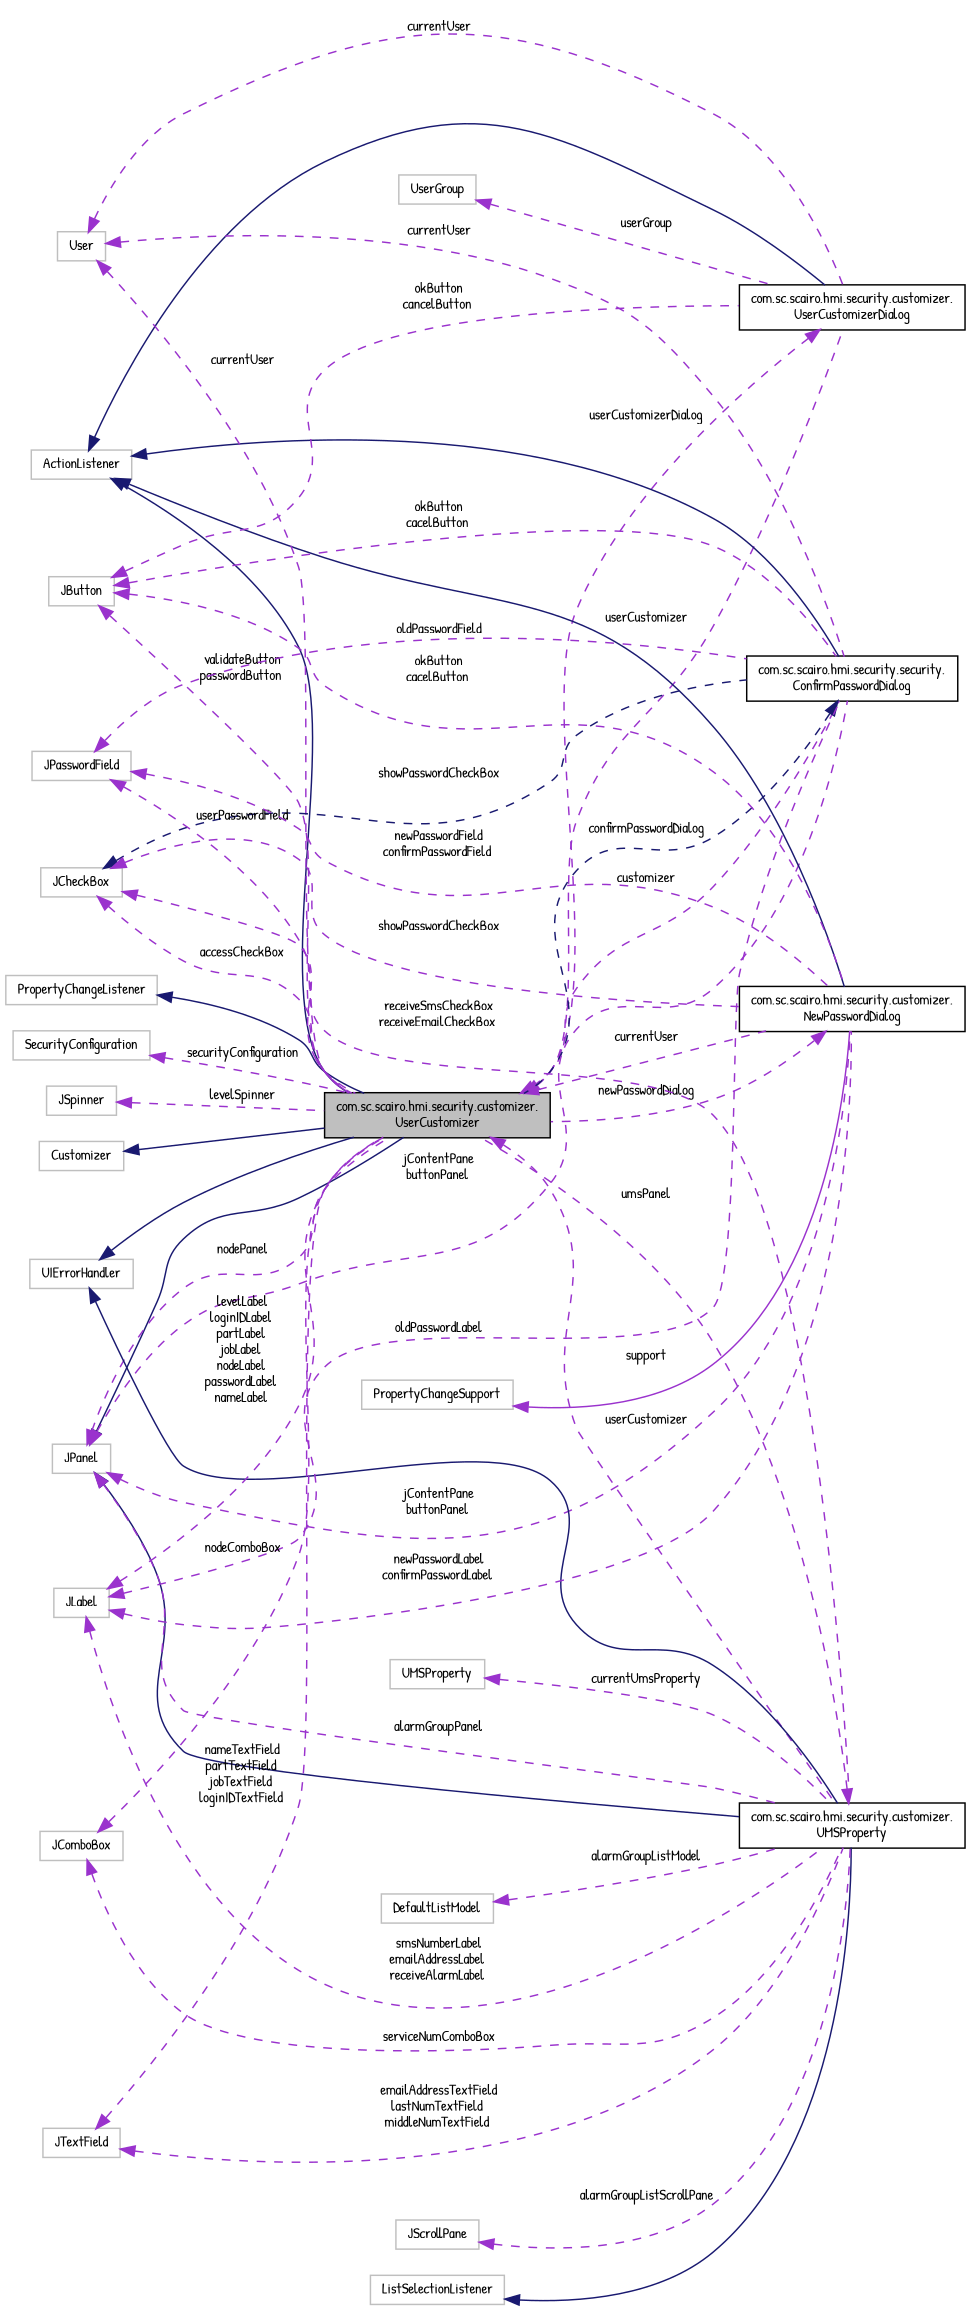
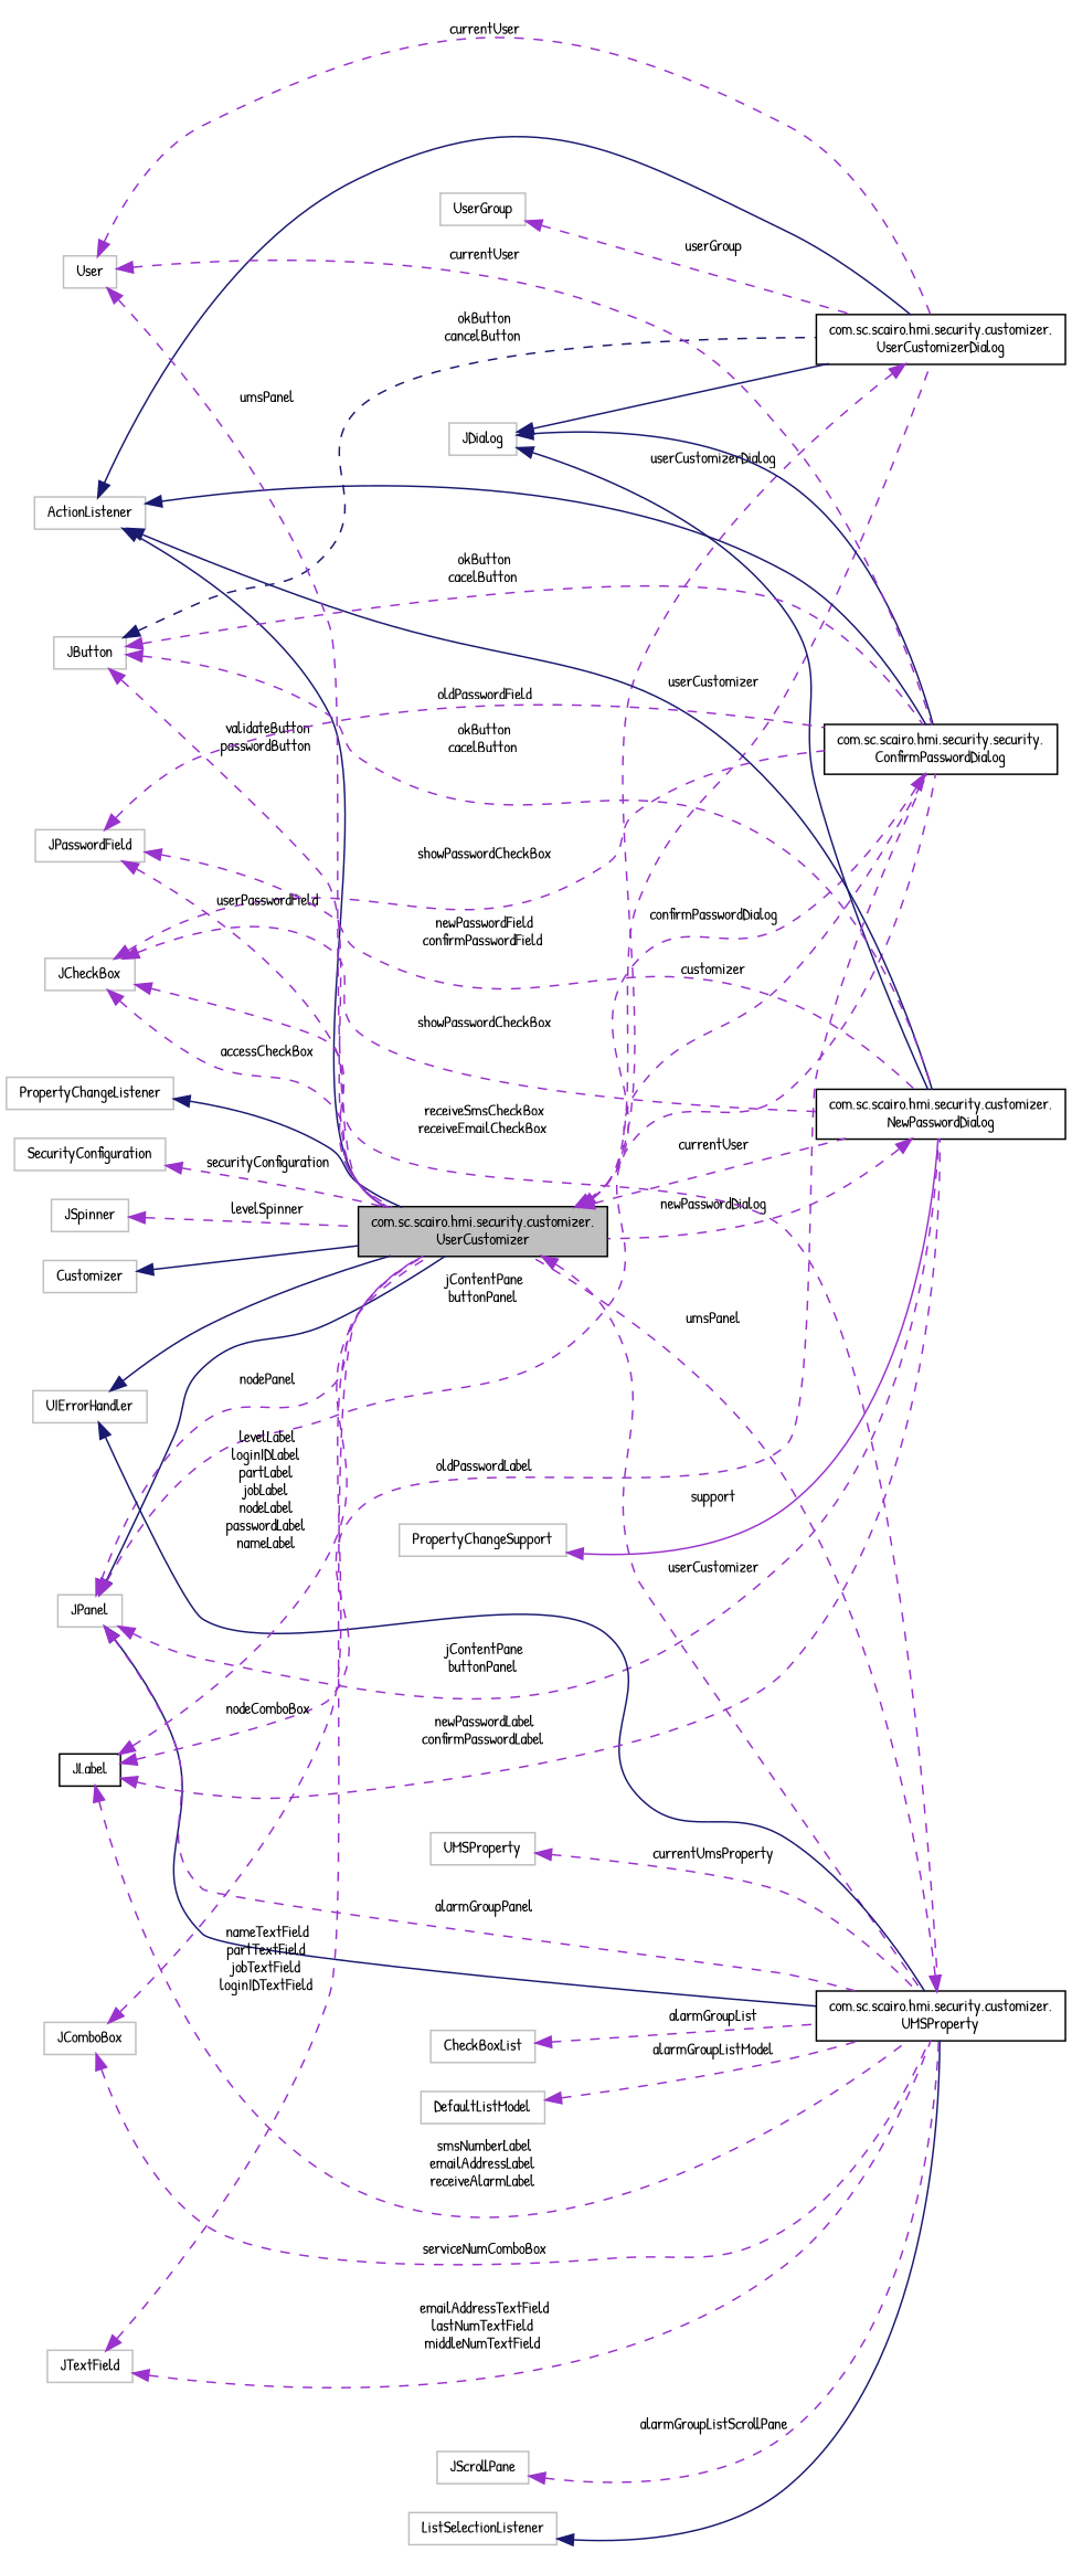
  digraph {
    fontname="Patrick Hand"
    rankdir=LR
    node [color=grey75 fillcolor=white fontname="Patrick Hand" fontsize=10 shape=record style=filled]
    edge [color=darkorchid3 dir=back fontname="Patrick Hand" fontsize=10 labelfontname=Helvetica labelfontsize=10 style=dashed]
    n1 [color=black fillcolor=grey75 fontcolor=black height=0.2 label="com.sc.scairo.hmi.security.customizer.\lUserCustomizer" width=0.4]
    n2 [color=black height=0.2 label="com.sc.scairo.hmi.security.customizer.\lUserCustomizerDialog" width=0.4]
    n3 [color=black height=0.2 label="com.sc.scairo.hmi.security.security.\lConfirmPasswordDialog" width=0.4]
    n4 [color=black height=0.2 label="com.sc.scairo.hmi.security.customizer.\lUMSProperty" width=0.4]
    n5 [color=black height=0.2 label="com.sc.scairo.hmi.security.customizer.\lNewPasswordDialog" width=0.4]
    n6 [height=0.2 label=JPanel width=0.4]
    n7 [height=0.2 label=Customizer width=0.4]
    n8 [height=0.2 label=ActionListener width=0.4]
    n9 [height=0.2 label=UIErrorHandler width=0.4]
    n10 [height=0.2 label=PropertyChangeListener width=0.4]
+   n11 [height=0.2 label=JDialog width=0.4]
    n12 [height=0.2 label=JButton width=0.4]
    n13 [height=0.2 label=UserGroup width=0.4]
    n14 [height=0.2 label=User width=0.4]
    n15 [height=0.2 label=JCheckBox width=0.4]
    n16 [height=0.2 label=SecurityConfiguration width=0.4]
    n17 [height=0.2 label=JTextField width=0.4]
    n18 [height=0.2 label=JSpinner width=0.4]
    n19 [height=0.2 label=JPasswordField width=0.4]
-   n20 [height=0.2 label=JLabel width=0.4]
+   n20 [color=black height=0.2 label=JLabel width=0.4]
    n21 [height=0.2 label=ListSelectionListener width=0.4]
    n22 [height=0.2 label=UMSProperty width=0.4]
+   n23 [height=0.2 label=CheckBoxList width=0.4]
    n24 [height=0.2 label=DefaultListModel width=0.4]
    n25 [height=0.2 label=JComboBox width=0.4]
    n26 [height=0.2 label=JScrollPane width=0.4]
    n27 [height=0.2 label=PropertyChangeSupport width=0.4]
    n1 -> n2 [label=" userCustomizer"]
    n1 -> n3 [label=" customizer"]
    n1 -> n4 [label=" userCustomizer"]
    n1 -> n5 [label=" currentUser"]
    n2 -> n1 [label=" userCustomizerDialog"]
-   n3 -> n1 [color=midnightblue label=" confirmPasswordDialog"]
+   n3 -> n1 [label=" confirmPasswordDialog"]
    n4 -> n1 [label=" umsPanel"]
    n5 -> n1 [label=" newPasswordDialog"]
    n6 -> n1 [color=midnightblue style=solid]
    n6 -> n1 [label=" nodePanel"]
    n6 -> n3 [label=" jContentPane\nbuttonPanel"]
    n6 -> n4 [color=midnightblue style=solid]
    n6 -> n4 [label=" alarmGroupPanel"]
    n6 -> n5 [label=" jContentPane\nbuttonPanel"]
    n7 -> n1 [color=midnightblue style=solid]
    n8 -> n1 [color=midnightblue style=solid]
    n8 -> n2 [color=midnightblue style=solid]
    n8 -> n3 [color=midnightblue style=solid]
    n8 -> n5 [color=midnightblue style=solid]
    n9 -> n1 [color=midnightblue style=solid]
    n9 -> n4 [color=midnightblue style=solid]
    n10 -> n1 [color=midnightblue style=solid]
+   n11 -> n2 [color=midnightblue style=solid]
+   n11 -> n3 [color=midnightblue style=solid]
+   n11 -> n5 [color=midnightblue style=solid]
    n12 -> n1 [label=" validateButton\npasswordButton"]
-   n12 -> n2 [label=" okButton\ncancelButton"]
+   n12 -> n2 [color=midnightblue label=" okButton\ncancelButton"]
    n12 -> n3 [label=" okButton\ncacelButton"]
    n12 -> n5 [label=" okButton\ncacelButton"]
    n13 -> n2 [label=" userGroup"]
-   n14 -> n1 [label=" currentUser"]
+   n14 -> n1 [label=" umsPanel"]
    n14 -> n2 [label=" currentUser"]
    n14 -> n3 [label=" currentUser"]
    n15 -> n1 [label=" accessCheckBox"]
-   n15 -> n3 [color=midnightblue label=" showPasswordCheckBox"]
+   n15 -> n3 [label=" showPasswordCheckBox"]
    n15 -> n4 [label=" receiveSmsCheckBox\nreceiveEmailCheckBox"]
    n15 -> n5 [label=" showPasswordCheckBox"]
    n16 -> n1 [label=" securityConfiguration"]
    n17 -> n1 [label=" nameTextField\npartTextField\njobTextField\nloginIDTextField"]
    n17 -> n4 [label=" emailAddressTextField\nlastNumTextField\nmiddleNumTextField"]
    n18 -> n1 [label=" levelSpinner"]
    n19 -> n1 [label=" userPasswordField"]
    n19 -> n3 [label=" oldPasswordField"]
    n19 -> n5 [label=" newPasswordField\nconfirmPasswordField"]
    n20 -> n1 [label=" levelLabel\nloginIDLabel\npartLabel\njobLabel\nnodeLabel\npasswordLabel\nnameLabel"]
    n20 -> n3 [label=" oldPasswordLabel"]
    n20 -> n4 [label=" smsNumberLabel\nemailAddressLabel\nreceiveAlarmLabel"]
    n20 -> n5 [label=" newPasswordLabel\nconfirmPasswordLabel"]
    n21 -> n4 [color=midnightblue style=solid]
    n22 -> n4 [label=" currentUmsProperty"]
+   n23 -> n4 [label=" alarmGroupList"]
    n24 -> n4 [label=" alarmGroupListModel"]
    n25 -> n1 [label=" nodeComboBox"]
    n25 -> n4 [label=" serviceNumComboBox"]
    n26 -> n4 [label=" alarmGroupListScrollPane"]
    n27 -> n5 [label=" support" style=solid]
  }
